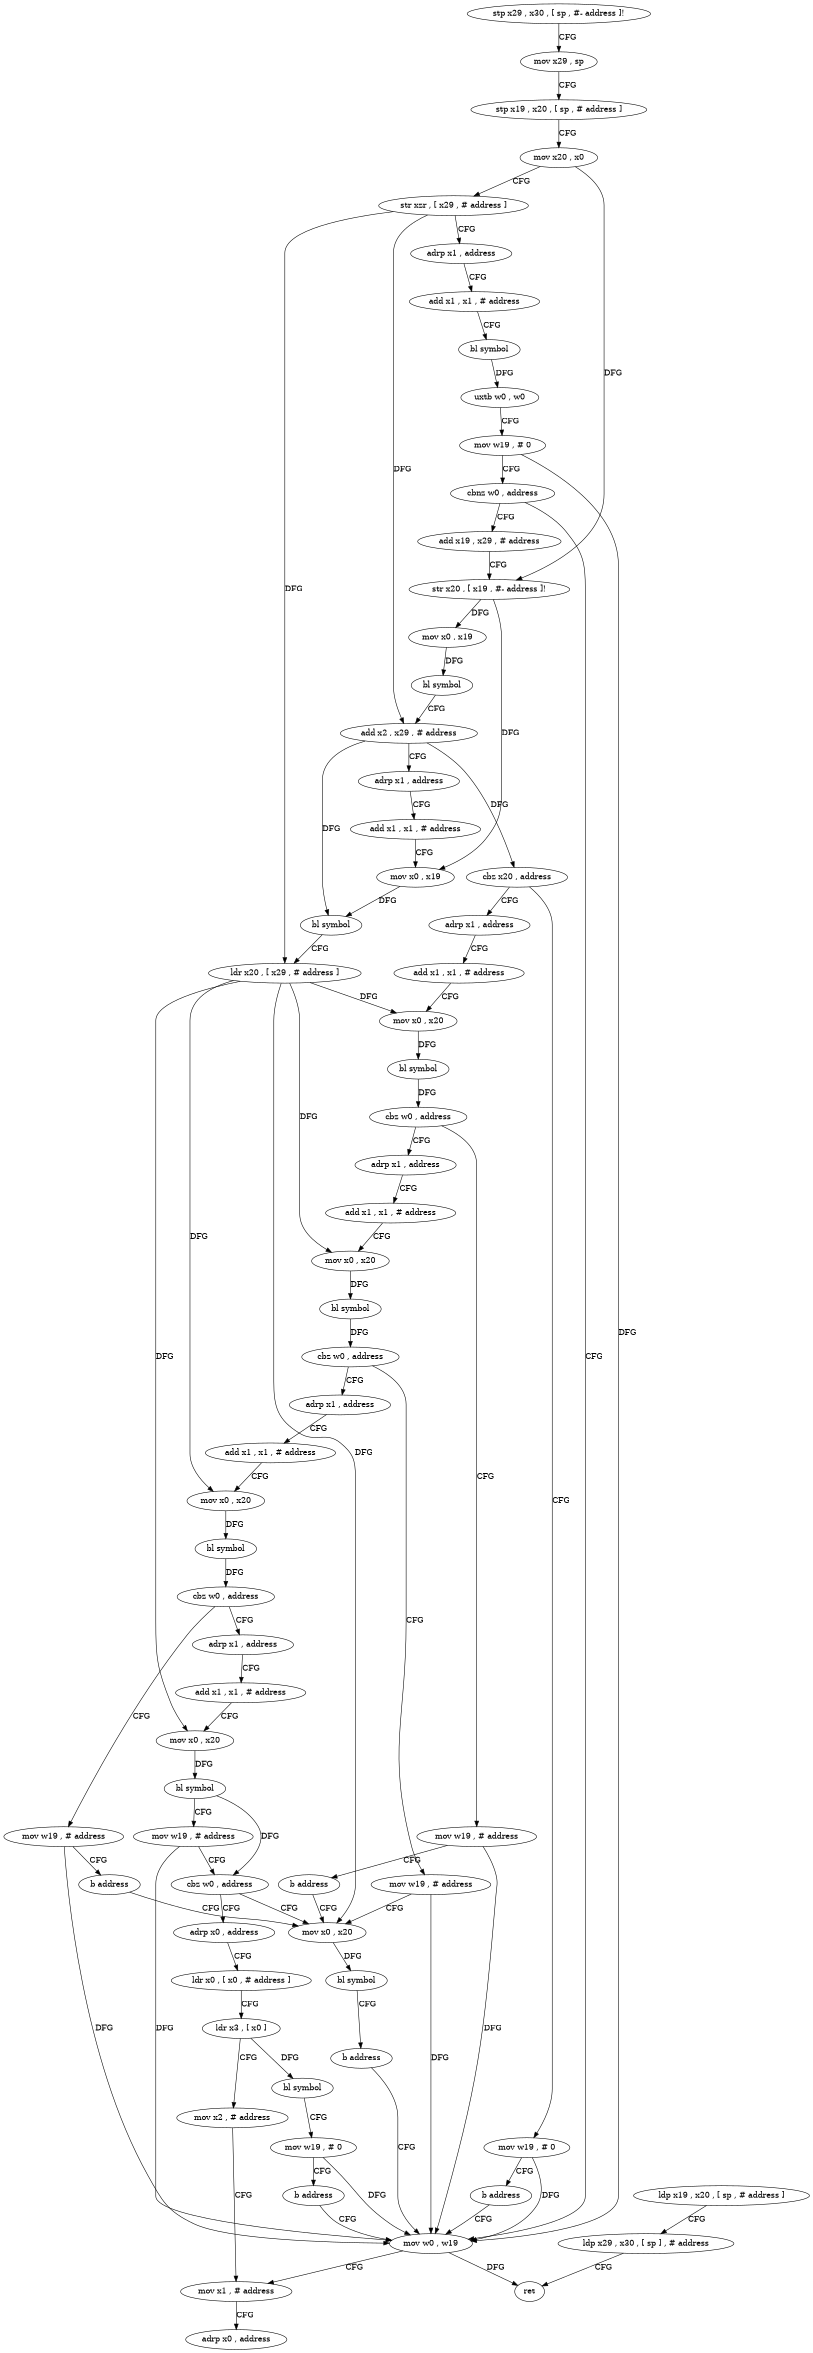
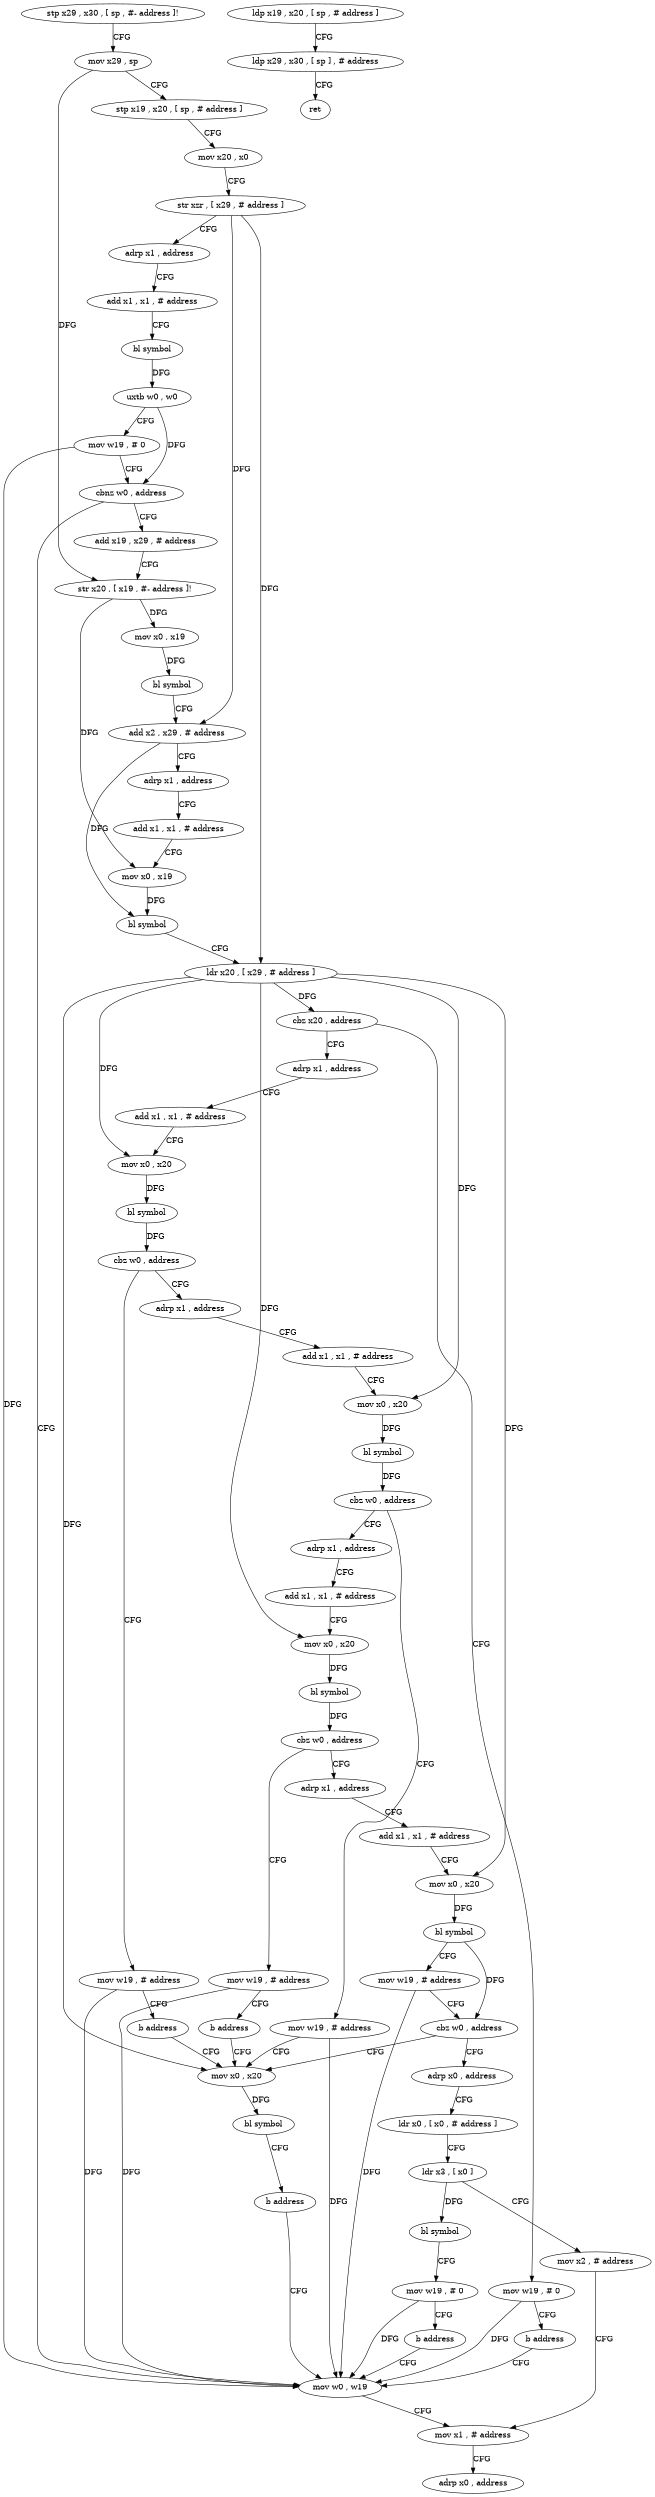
  digraph {
    n1 [label="stp x29 , x30 , [ sp , #- address ]!"]
    n2 [label="mov x29 , sp"]
    n3 [label="stp x19 , x20 , [ sp , # address ]"]
    n4 [label="mov x20 , x0"]
    n5 [label="str xzr , [ x29 , # address ]"]
    n6 [label="str x20 , [ x19 , #- address ]!"]
    n7 [label="adrp x1 , address"]
    n8 [label="add x2 , x29 , # address"]
    n9 [label="ldr x20 , [ x29 , # address ]"]
    n10 [label="mov x0 , x19"]
    n11 [label="mov x0 , x19"]
    n12 [label="add x1 , x1 , # address"]
    n13 [label="adrp x1 , address"]
    n14 [label="bl symbol"]
    n15 [label="cbz x20 , address"]
    n16 [label="mov x0 , x20"]
    n17 [label="mov x0 , x20"]
    n18 [label="mov x0 , x20"]
    n19 [label="mov x0 , x20"]
    n20 [label="mov x0 , x20"]
    n21 [label="bl symbol"]
    n22 [label="uxtb w0 , w0"]
    n23 [label="mov w19 , # 0"]
    n24 [label="cbnz w0 , address"]
    n25 [label="mov w0 , w19"]
    n26 [label="add x19 , x29 , # address"]
    n27 [label=ret]
    n28 [label="mov x1 , # address"]
    n29 [label="ldp x19 , x20 , [ sp , # address ]"]
    n30 [label="ldp x29 , x30 , [ sp ] , # address"]
    n31 [label="bl symbol"]
    n32 [label="add x1 , x1 , # address"]
    n33 [label="mov w19 , # 0"]
    n34 [label="adrp x1 , address"]
    n35 [label="bl symbol"]
    n36 [label="bl symbol"]
    n37 [label="bl symbol"]
    n38 [label="bl symbol"]
    n39 [label="bl symbol"]
    n40 [label="b address"]
    n41 [label="add x1 , x1 , # address"]
    n42 [label="cbz w0 , address"]
    n43 [label="mov w19 , # address"]
    n44 [label="adrp x1 , address"]
    n45 [label="b address"]
    n46 [label="add x1 , x1 , # address"]
    n47 [label="b address"]
    n48 [label="cbz w0 , address"]
    n49 [label="mov w19 , # address"]
    n50 [label="adrp x1 , address"]
    n51 [label="add x1 , x1 , # address"]
    n52 [label="cbz w0 , address"]
    n53 [label="mov w19 , # address"]
    n54 [label="adrp x1 , address"]
    n55 [label="b address"]
    n56 [label="add x1 , x1 , # address"]
    n57 [label="mov w19 , # address"]
    n58 [label="cbz w0 , address"]
    n59 [label="adrp x0 , address"]
    n60 [label="ldr x0 , [ x0 , # address ]"]
    n61 [label="ldr x3 , [ x0 ]"]
    n62 [label="mov x2 , # address"]
    n63 [label="bl symbol"]
    n64 [label="mov w19 , # 0"]
    n65 [label="adrp x0 , address"]
    n66 [label="b address"]
    n1 -> n2 [label=CFG]
    n2 -> n3 [label=CFG]
    n3 -> n4 [label=CFG]
    n4 -> n5 [label=CFG]
-   n4 -> n6 [label=DFG]
+   n2 -> n6 [label=DFG]
    n5 -> n7 [label=CFG]
    n5 -> n8 [label=DFG]
    n5 -> n9 [label=DFG]
    n6 -> n10 [label=DFG]
    n6 -> n11 [label=DFG]
    n7 -> n12 [label=CFG]
    n8 -> n13 [label=CFG]
    n8 -> n14 [label=DFG]
-   n8 -> n15 [label=DFG]
+   n9 -> n15 [label=DFG]
    n9 -> n16 [label=DFG]
    n9 -> n17 [label=DFG]
    n9 -> n18 [label=DFG]
    n9 -> n19 [label=DFG]
    n9 -> n20 [label=DFG]
    n10 -> n31 [label=DFG]
    n11 -> n14 [label=DFG]
    n12 -> n21 [label=CFG]
    n13 -> n32 [label=CFG]
    n14 -> n9 [label=CFG]
    n15 -> n33 [label=CFG]
    n15 -> n34 [label=CFG]
    n16 -> n35 [label=DFG]
    n17 -> n36 [label=DFG]
    n18 -> n37 [label=DFG]
    n19 -> n38 [label=DFG]
    n20 -> n39 [label=DFG]
    n21 -> n22 [label=DFG]
    n22 -> n23 [label=CFG]
+   n22 -> n24 [label=DFG]
    n23 -> n24 [label=CFG]
    n23 -> n25 [label=DFG]
    n24 -> n25 [label=CFG]
    n24 -> n26 [label=CFG]
-   n25 -> n27 [label=DFG]
    n25 -> n28 [label=CFG]
    n26 -> n6 [label=CFG]
    n28 -> n65 [label=CFG]
    n29 -> n30 [label=CFG]
    n30 -> n27 [label=CFG]
    n31 -> n8 [label=CFG]
    n32 -> n11 [label=CFG]
    n33 -> n25 [label=DFG]
    n33 -> n40 [label=CFG]
    n34 -> n41 [label=CFG]
    n35 -> n42 [label=DFG]
    n36 -> n47 [label=CFG]
    n37 -> n48 [label=DFG]
    n38 -> n52 [label=DFG]
    n39 -> n57 [label=CFG]
    n39 -> n58 [label=DFG]
    n40 -> n25 [label=CFG]
    n41 -> n16 [label=CFG]
    n42 -> n43 [label=CFG]
    n42 -> n44 [label=CFG]
    n43 -> n25 [label=DFG]
    n43 -> n45 [label=CFG]
    n44 -> n46 [label=CFG]
    n45 -> n17 [label=CFG]
    n46 -> n18 [label=CFG]
    n47 -> n25 [label=CFG]
    n48 -> n49 [label=CFG]
    n48 -> n50 [label=CFG]
    n49 -> n17 [label=CFG]
    n49 -> n25 [label=DFG]
    n50 -> n51 [label=CFG]
    n51 -> n19 [label=CFG]
    n52 -> n53 [label=CFG]
    n52 -> n54 [label=CFG]
    n53 -> n25 [label=DFG]
    n53 -> n55 [label=CFG]
    n54 -> n56 [label=CFG]
    n55 -> n17 [label=CFG]
    n56 -> n20 [label=CFG]
    n57 -> n25 [label=DFG]
    n57 -> n58 [label=CFG]
    n58 -> n17 [label=CFG]
    n58 -> n59 [label=CFG]
    n59 -> n60 [label=CFG]
    n60 -> n61 [label=CFG]
    n61 -> n62 [label=CFG]
    n61 -> n63 [label=DFG]
    n62 -> n28 [label=CFG]
    n63 -> n64 [label=CFG]
    n64 -> n25 [label=DFG]
    n64 -> n66 [label=CFG]
    n66 -> n25 [label=CFG]
  }
